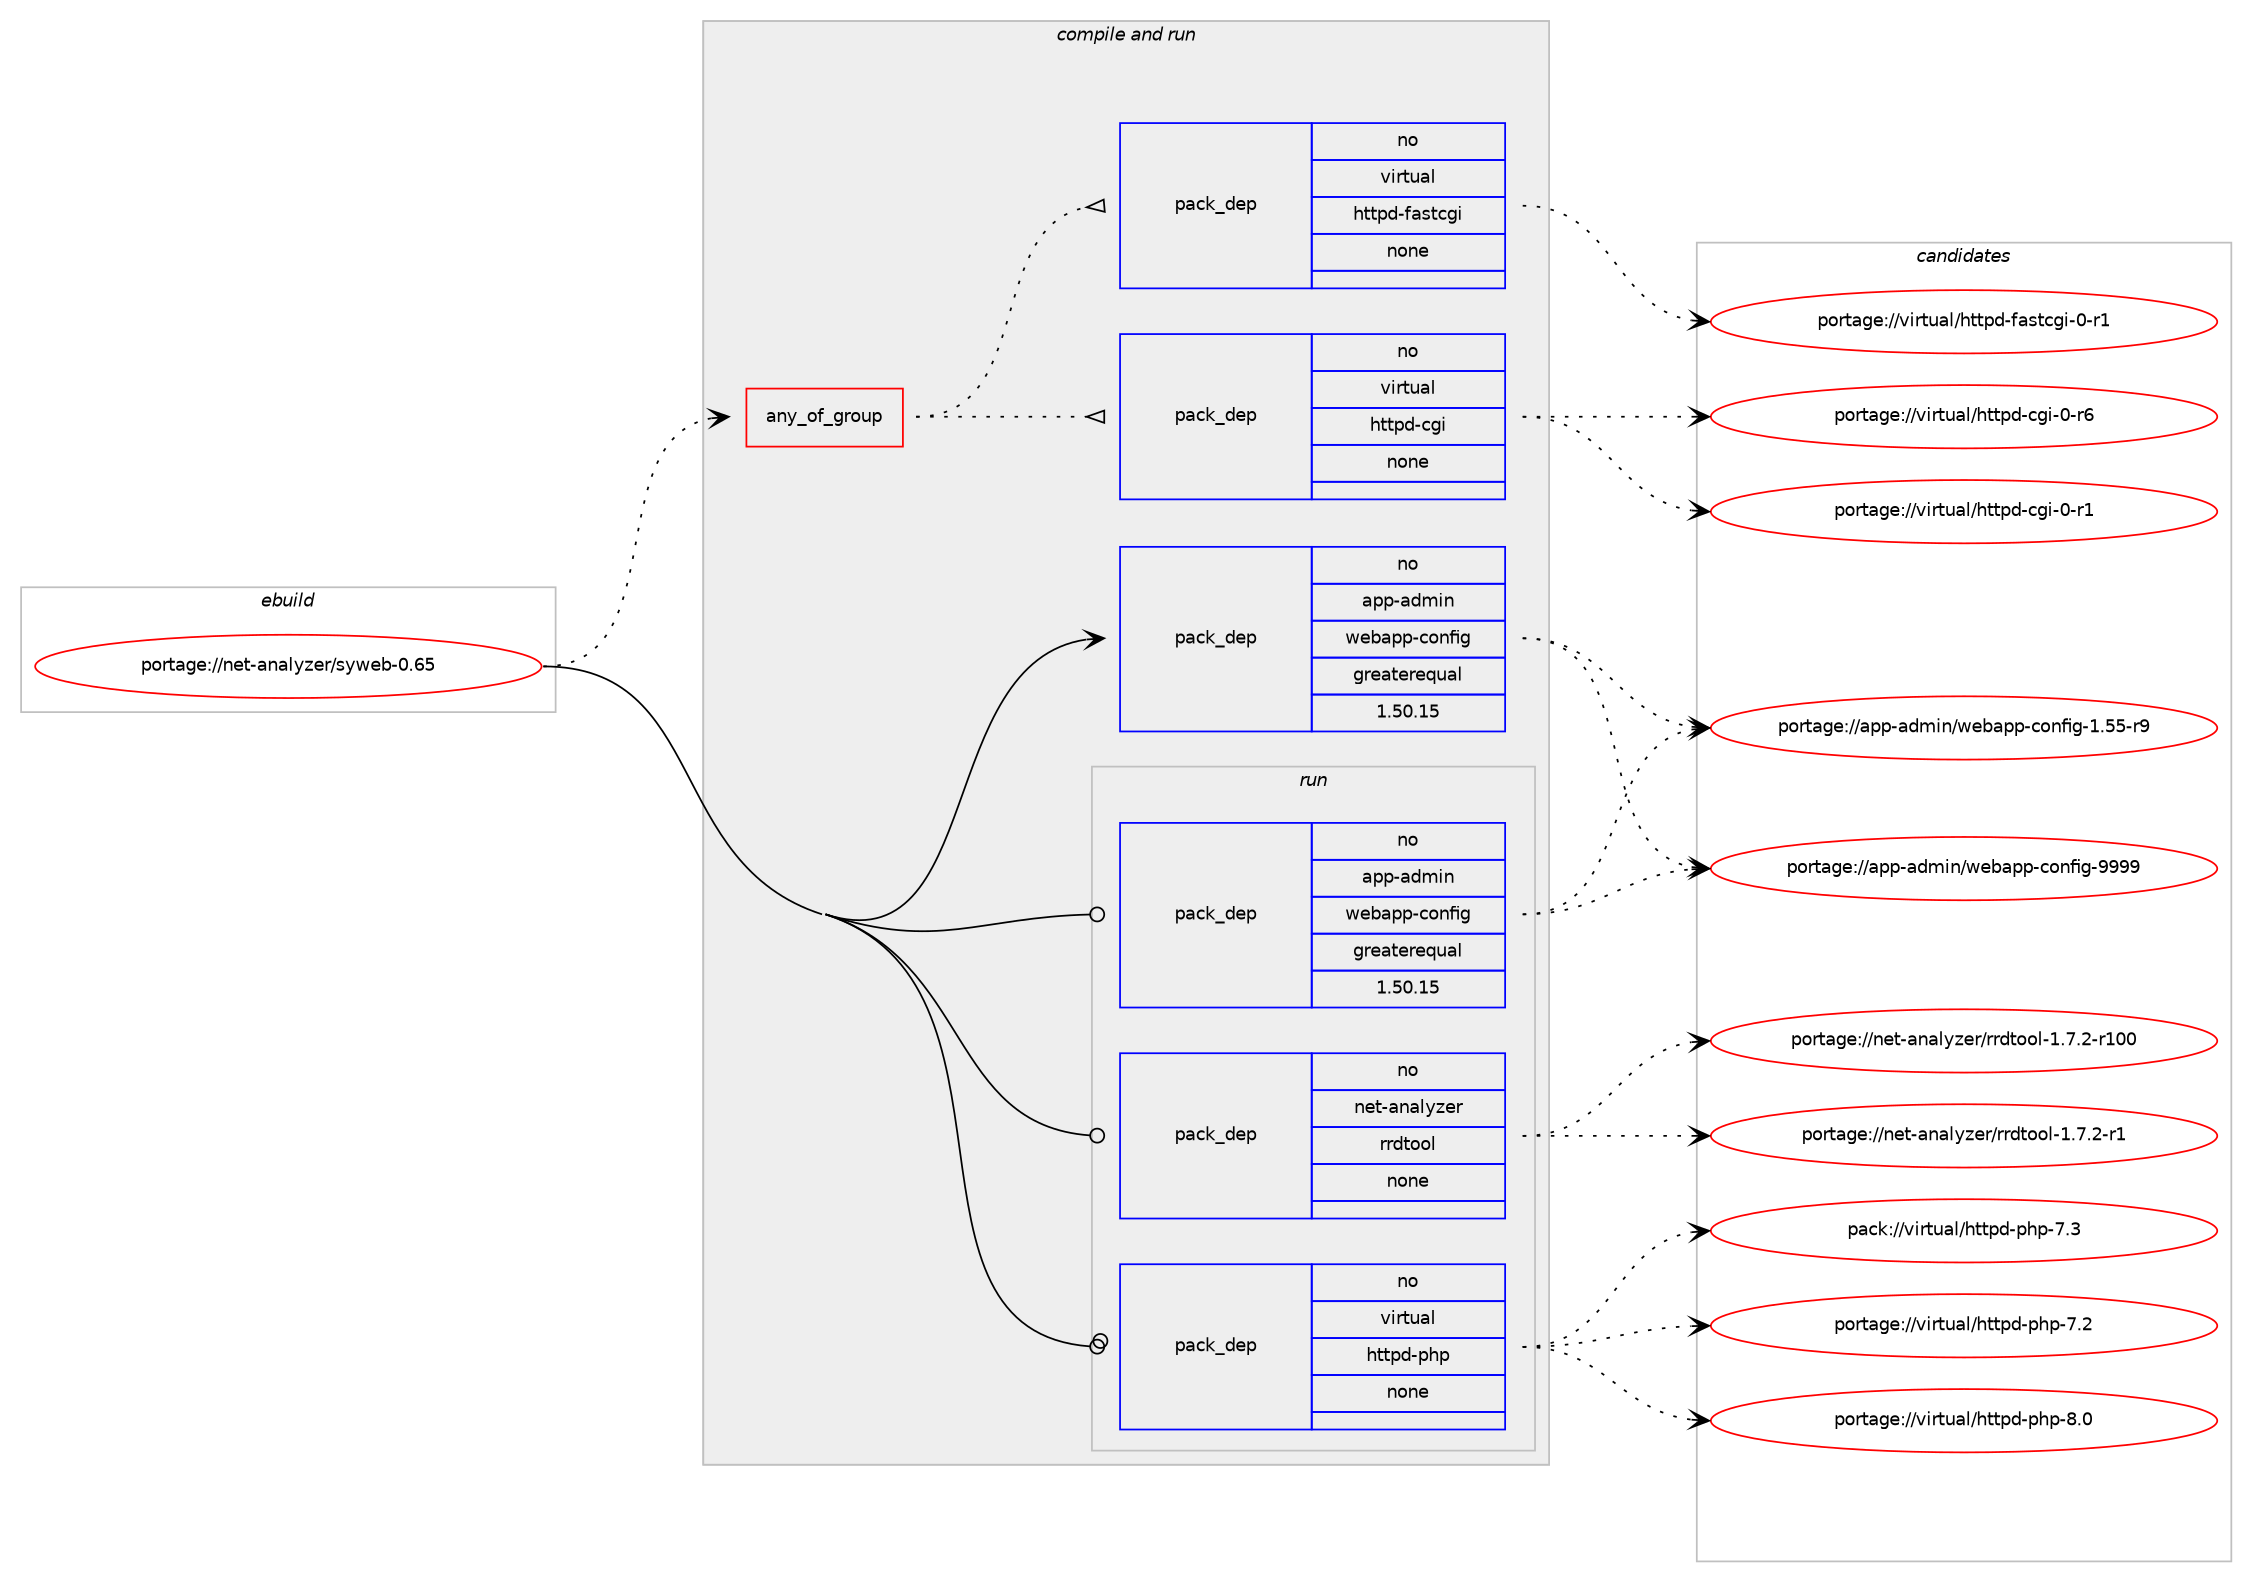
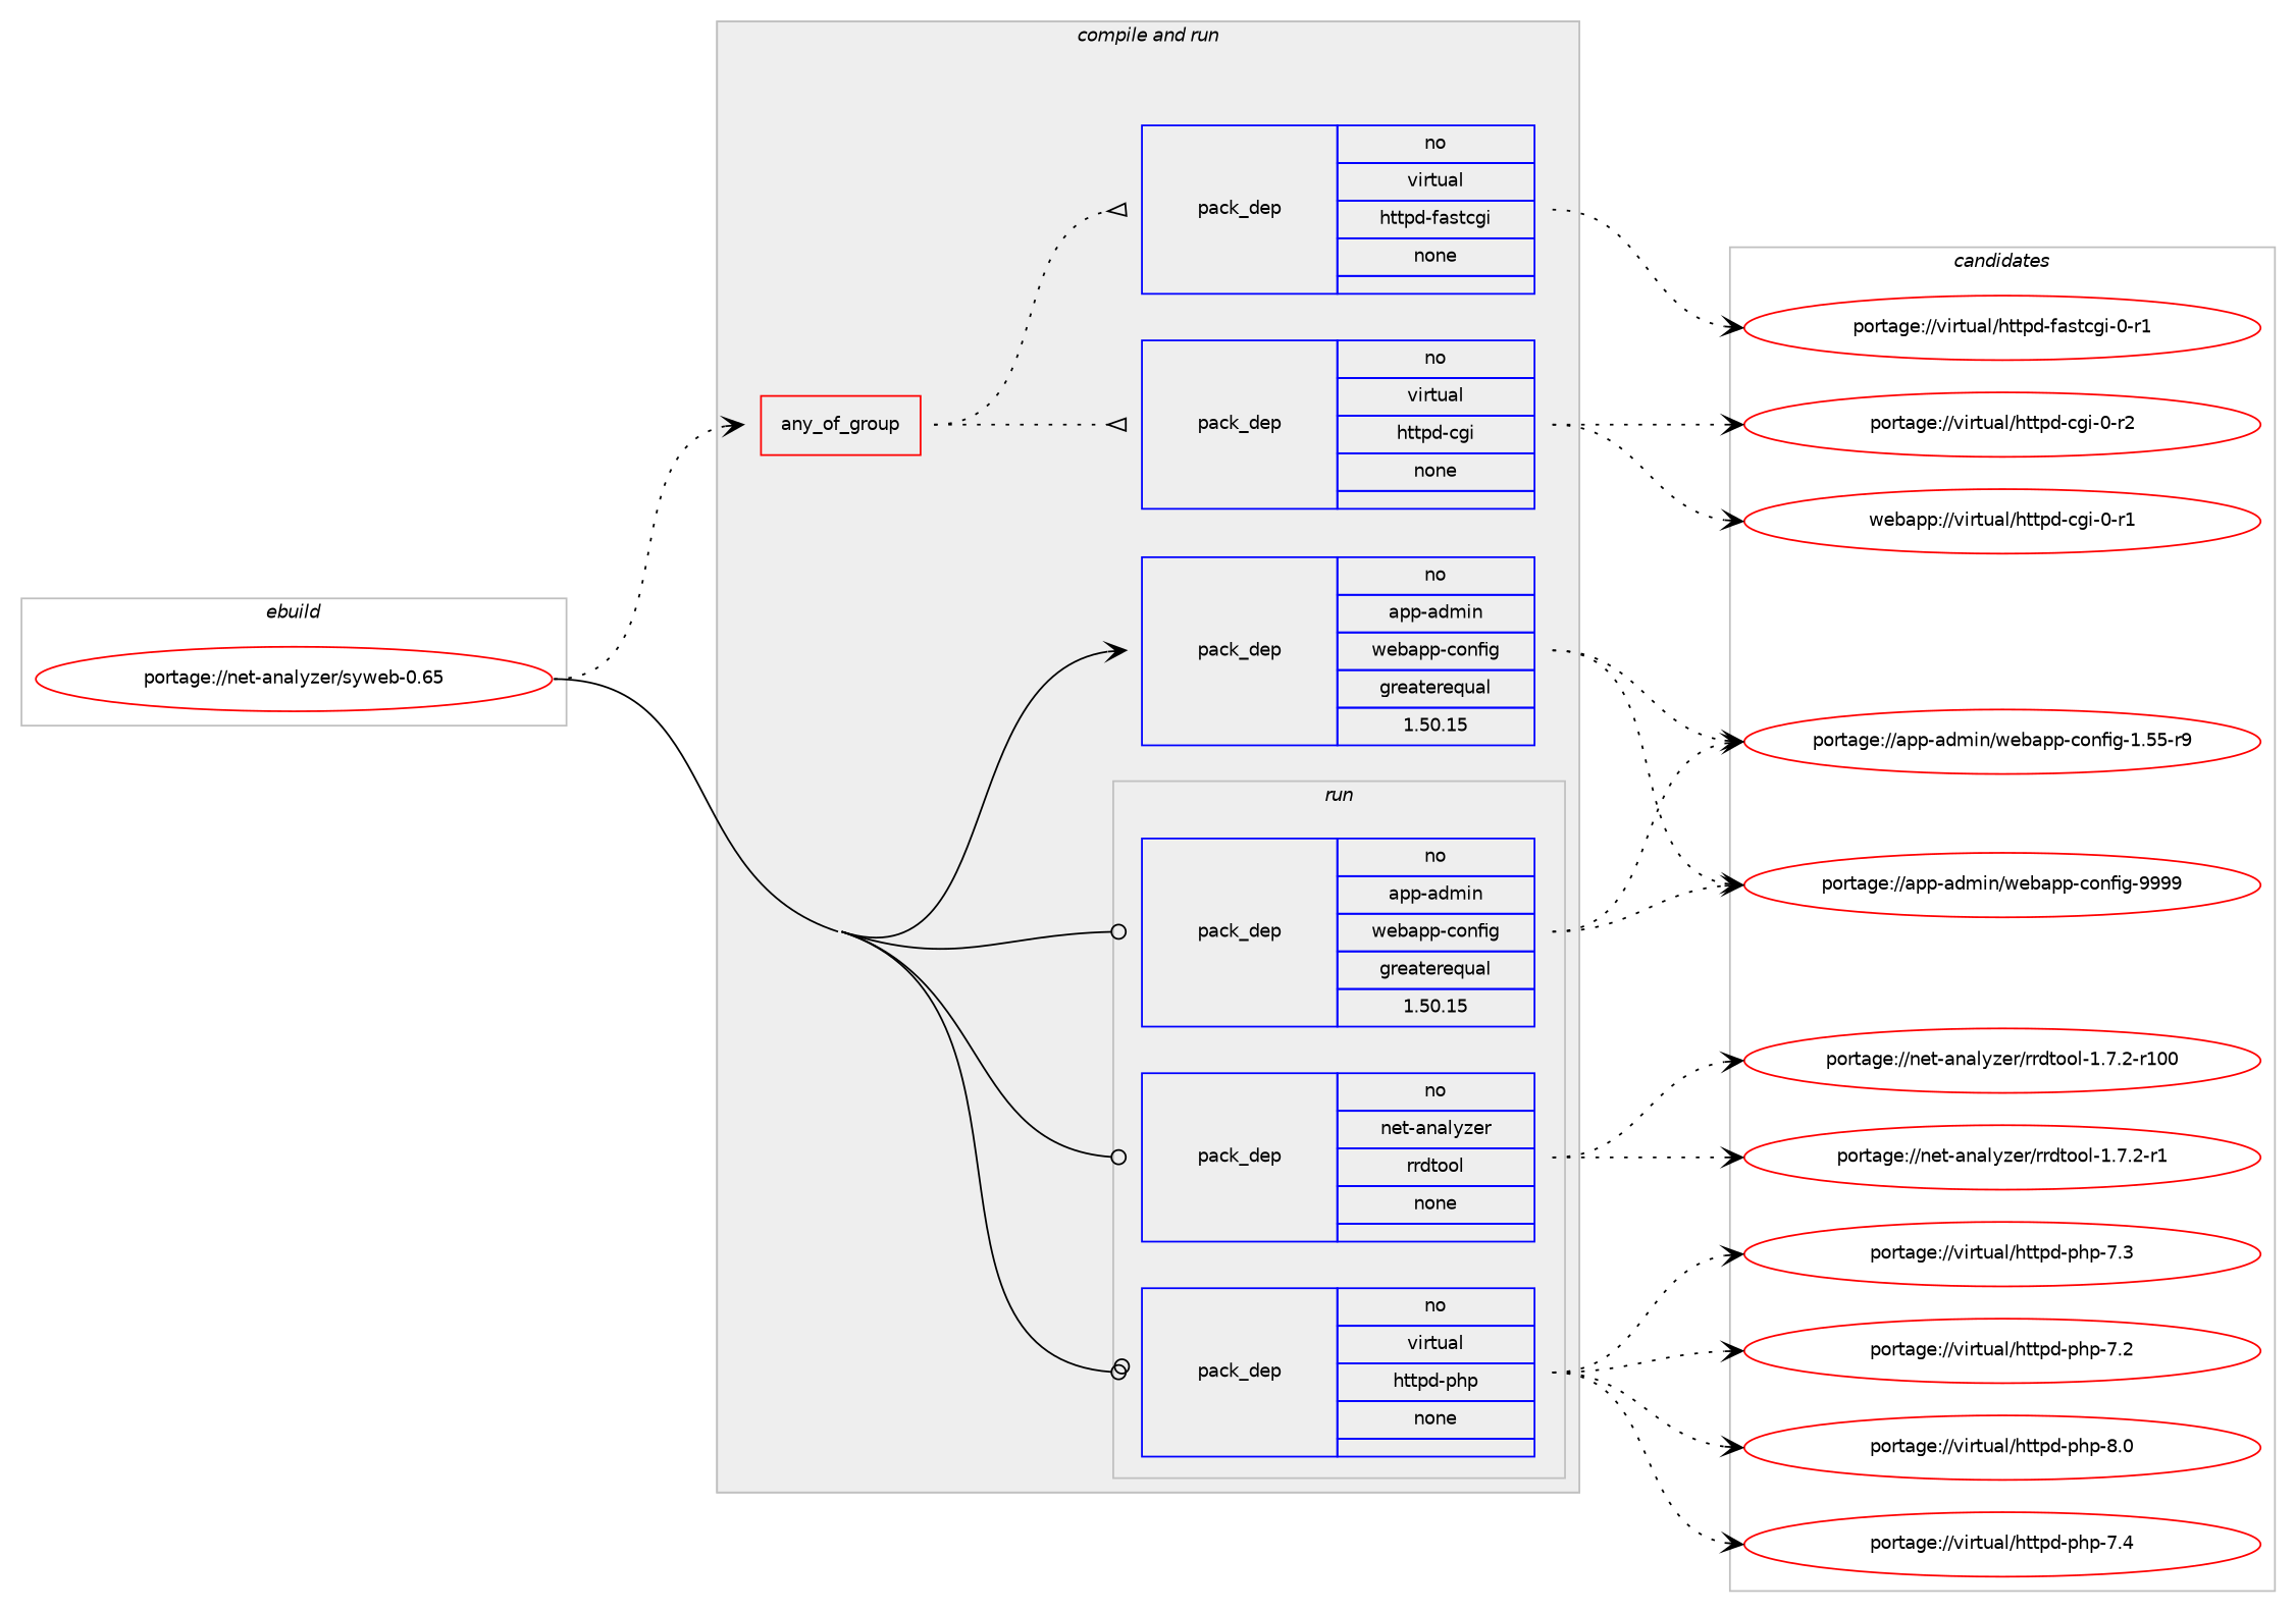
  digraph {
    compound=true
    concentrate=true
    fontname=Helvetica
    fontsize=10
    newrank=true
    rankdir=LR
    ranksep=1.5
    node [color=red fontname=Helvetica fontsize=10]
    edge [arrowhead=vee headport=w style=dotted tailport=e weight=100]
    n1 [label="portage://net-analyzer/syweb-0.65" width=4]
    n2 [color=blue label=<<TABLE BORDER="0" CELLBORDER="1" CELLSPACING="0" CELLPADDING="4" WIDTH="220"><TR><TD ROWSPAN="6" CELLPADDING="30">pack_dep</TD></TR><TR><TD WIDTH="110">no</TD></TR><TR><TD>virtual</TD></TR><TR><TD>httpd-cgi</TD></TR><TR><TD>none</TD></TR><TR><TD></TD></TR></TABLE>> shape=none]
    n3 [color=blue label=<<TABLE BORDER="0" CELLBORDER="1" CELLSPACING="0" CELLPADDING="4" WIDTH="220"><TR><TD ROWSPAN="6" CELLPADDING="30">pack_dep</TD></TR><TR><TD WIDTH="110">no</TD></TR><TR><TD>virtual</TD></TR><TR><TD>httpd-fastcgi</TD></TR><TR><TD>none</TD></TR><TR><TD></TD></TR></TABLE>> shape=none]
    n4 [label=<<TABLE BORDER="0" CELLBORDER="1" CELLSPACING="0" CELLPADDING="4"><TR><TD CELLPADDING="10">any_of_group</TD></TR></TABLE>> shape=none]
    n5 [color=blue label=<<TABLE BORDER="0" CELLBORDER="1" CELLSPACING="0" CELLPADDING="4" WIDTH="220"><TR><TD ROWSPAN="6" CELLPADDING="30">pack_dep</TD></TR><TR><TD WIDTH="110">no</TD></TR><TR><TD>app-admin</TD></TR><TR><TD>webapp-config</TD></TR><TR><TD>greaterequal</TD></TR><TR><TD>1.50.15</TD></TR></TABLE>> shape=none]
    n6 [color=blue label=<<TABLE BORDER="0" CELLBORDER="1" CELLSPACING="0" CELLPADDING="4" WIDTH="220"><TR><TD ROWSPAN="6" CELLPADDING="30">pack_dep</TD></TR><TR><TD WIDTH="110">no</TD></TR><TR><TD>app-admin</TD></TR><TR><TD>webapp-config</TD></TR><TR><TD>greaterequal</TD></TR><TR><TD>1.50.15</TD></TR></TABLE>> shape=none]
    n7 [color=blue label=<<TABLE BORDER="0" CELLBORDER="1" CELLSPACING="0" CELLPADDING="4" WIDTH="220"><TR><TD ROWSPAN="6" CELLPADDING="30">pack_dep</TD></TR><TR><TD WIDTH="110">no</TD></TR><TR><TD>net-analyzer</TD></TR><TR><TD>rrdtool</TD></TR><TR><TD>none</TD></TR><TR><TD></TD></TR></TABLE>> shape=none]
    n8 [color=blue label=<<TABLE BORDER="0" CELLBORDER="1" CELLSPACING="0" CELLPADDING="4" WIDTH="220"><TR><TD ROWSPAN="6" CELLPADDING="30">pack_dep</TD></TR><TR><TD WIDTH="110">no</TD></TR><TR><TD>virtual</TD></TR><TR><TD>httpd-php</TD></TR><TR><TD>none</TD></TR><TR><TD></TD></TR></TABLE>> shape=none]
-   n9 [label="portage://virtual/httpd-cgi-0-r6" width=4]
-   n10 [label="portage://virtual/httpd-cgi-0-r1" width=4]
+   n9 [label="portage://virtual/httpd-cgi-0-r2" width=4]
+   n10 [label="webapp://virtual/httpd-cgi-0-r1" width=4]
    n11 [label="portage://virtual/httpd-fastcgi-0-r1" width=4]
    n12 [label="portage://app-admin/webapp-config-9999" width=4]
    n13 [label="portage://app-admin/webapp-config-1.55-r9" width=4]
    n14 [label="portage://net-analyzer/rrdtool-1.7.2-r100" width=4]
    n15 [label="portage://net-analyzer/rrdtool-1.7.2-r1" width=4]
    n16 [label="portage://virtual/httpd-php-8.0" width=4]
-   n18 [label="pack://virtual/httpd-php-7.3" width=4]
+   n17 [label="portage://virtual/httpd-php-7.4" width=4]
+   n18 [label="portage://virtual/httpd-php-7.3" width=4]
    n19 [label="portage://virtual/httpd-php-7.2" width=4]
    subgraph cluster_1 {
      color=gray
      label=<<i>ebuild</i>>
      rank=same
      n1
    }
    subgraph cluster_2 {
      color=gray
      label=<<i>dependencies</i>>
      subgraph cluster_3 {
        color=gray
        fillcolor="#eeeeee"
        label=<<i>compile</i>>
        style=filled
        subgraph sub_4 {
          color=gray
          fillcolor="#eeeeee"
          label=<<i>compile</i>>
          style=filled
          n4
          subgraph sub_5 {
            color=gray
            fillcolor="#eeeeee"
            label=<<i>compile</i>>
            style=filled
            n2
          }
          subgraph sub_6 {
            color=gray
            fillcolor="#eeeeee"
            label=<<i>compile</i>>
            style=filled
            n3
          }
        }
        subgraph sub_7 {
          color=gray
          fillcolor="#eeeeee"
          label=<<i>compile</i>>
          style=filled
          n5
        }
      }
      subgraph cluster_8 {
        color=gray
        fillcolor="#eeeeee"
        label=<<i>compile and run</i>>
        style=filled
      }
      subgraph cluster_9 {
        color=gray
        fillcolor="#eeeeee"
        label=<<i>run</i>>
        style=filled
        subgraph sub_10 {
          color=gray
          fillcolor="#eeeeee"
          label=<<i>run</i>>
          style=filled
          n6
        }
        subgraph sub_11 {
          color=gray
          fillcolor="#eeeeee"
          label=<<i>run</i>>
          style=filled
          n7
        }
        subgraph sub_12 {
          color=gray
          fillcolor="#eeeeee"
          label=<<i>run</i>>
          style=filled
          n8
        }
      }
    }
    subgraph cluster_13 {
      color=gray
      label=<<i>candidates</i>>
      rank=same
      subgraph sub_14 {
        color=black
        label=<<i>candidates</i>>
        nodesep=1
        rank=same
        n9
        n10
      }
      subgraph sub_15 {
        color=black
        label=<<i>candidates</i>>
        nodesep=1
        rank=same
        n11
      }
      subgraph sub_16 {
        color=black
        label=<<i>candidates</i>>
        nodesep=1
        rank=same
        n12
        n13
      }
      subgraph sub_17 {
        color=black
        label=<<i>candidates</i>>
        nodesep=1
        rank=same
        n12
        n13
      }
      subgraph sub_18 {
        color=black
        label=<<i>candidates</i>>
        nodesep=1
        rank=same
        n14
        n15
      }
      subgraph sub_19 {
        color=black
        label=<<i>candidates</i>>
        nodesep=1
        rank=same
        n16
+       n17
        n18
        n19
      }
    }
    n1 -> n4 [weight=20]
    n1 -> n5 [style=solid weight=20]
    n1 -> n6 [arrowhead=odot style=solid weight=20]
    n1 -> n7 [arrowhead=odot style=solid weight=20]
    n1 -> n8 [arrowhead=odot style=solid weight=20]
    n2 -> n9
    n2 -> n10
    n3 -> n11
    n4 -> n2 [arrowhead=oinv weight=20]
    n4 -> n3 [arrowhead=oinv weight=20]
    n5 -> n12
    n5 -> n13
    n6 -> n12
    n6 -> n13
    n7 -> n14
    n7 -> n15
    n8 -> n16
+   n8 -> n17
    n8 -> n18
    n8 -> n19
  }
